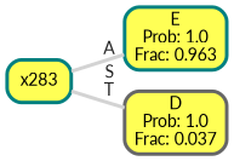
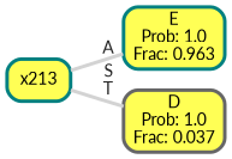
  graph {
    ranksep="0 equally"
    splines=straight
    rankdir=LR
    fontname=Lato
    node [color=teal fillcolor="#ffff55" fontcolor=black fontname=Lato penwidth=3 shape=box style="filled, rounded"]
    edge [color=lightgray fontcolor=grey14 fontname=Lato fontweight=bold penwidth=3]
    n1 [label="E\nProb: 1.0\nFrac: 0.963"]
-   n2 [label=x283]
+   n2 [label=x213]
    n3 [color=gray40 label="D\nProb: 1.0\nFrac: 0.037"]
    subgraph sub_1 {
      rank=same
    }
    n2 -- n1 [label=" A"]
    n2 -- n3 [label=" S\n T"]
  }
